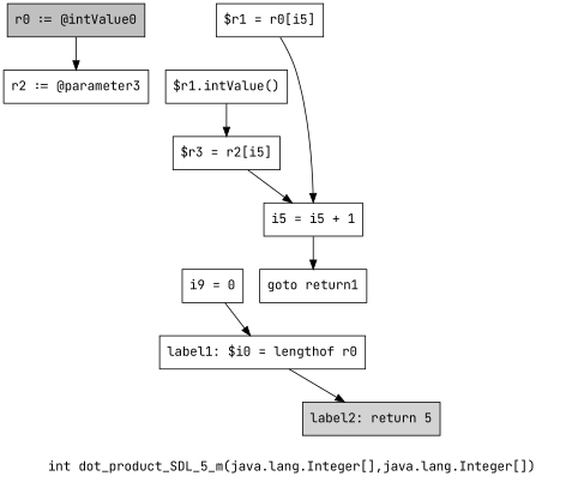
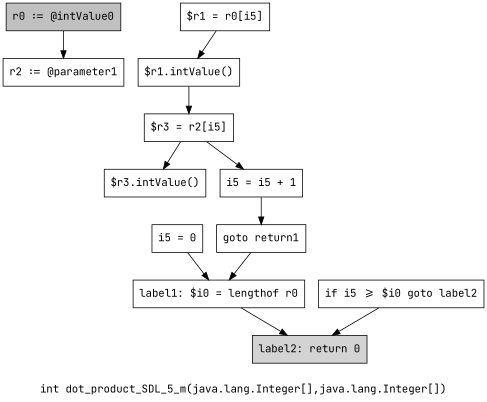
  digraph {
    fontname="JetBrains Mono"
    label="int dot_product_SDL_5_m(java.lang.Integer[],java.lang.Integer[])"
    node [fontname="JetBrains Mono" shape=box]
    edge [fontname="JetBrains Mono"]
    n1 [fillcolor=gray label="r0 := @intValue0" style=filled]
-   n2 [label="r2 := @parameter3"]
-   n3 [label="i9 = 0"]
+   n2 [label="r2 := @parameter1"]
+   n3 [label="i5 = 0"]
    n4 [label="label1: $i0 = lengthof r0"]
-   n5 [fillcolor=lightgray label="label2: return 5" style=filled]
+   n5 [fillcolor=lightgray label="label2: return 0" style=filled]
+   n6 [label="if i5 >= $i0 goto label2"]
    n7 [label="$r1 = r0[i5]"]
    n8 [label="$r1.intValue()"]
    n9 [label="$r3 = r2[i5]"]
+   n10 [label="$r3.intValue()"]
    n11 [label="i5 = i5 + 1"]
    n12 [label="goto return1"]
    n1 -> n2
    n3 -> n4
    n4 -> n5
-   n7 -> n11
+   n6 -> n5
+   n7 -> n8
    n8 -> n9
+   n9 -> n10
    n9 -> n11
    n11 -> n12
+   n12 -> n4
  }
